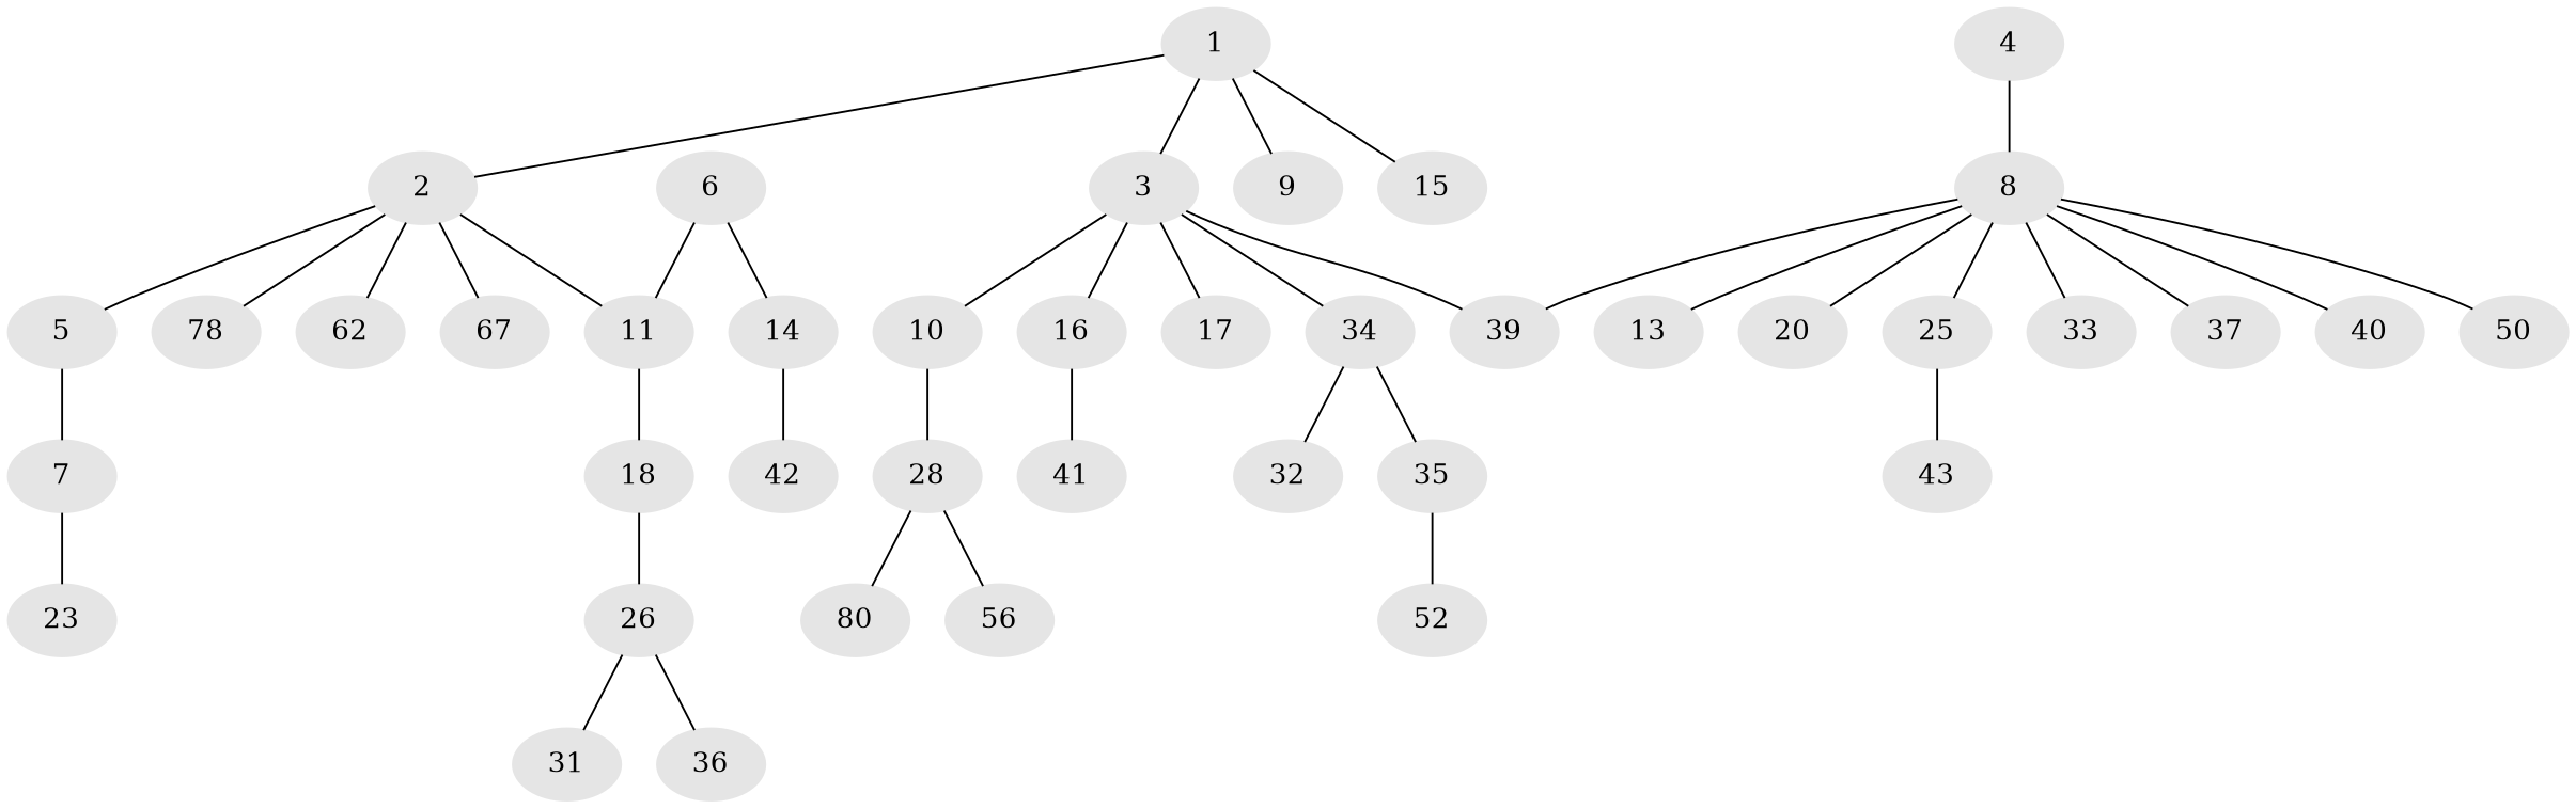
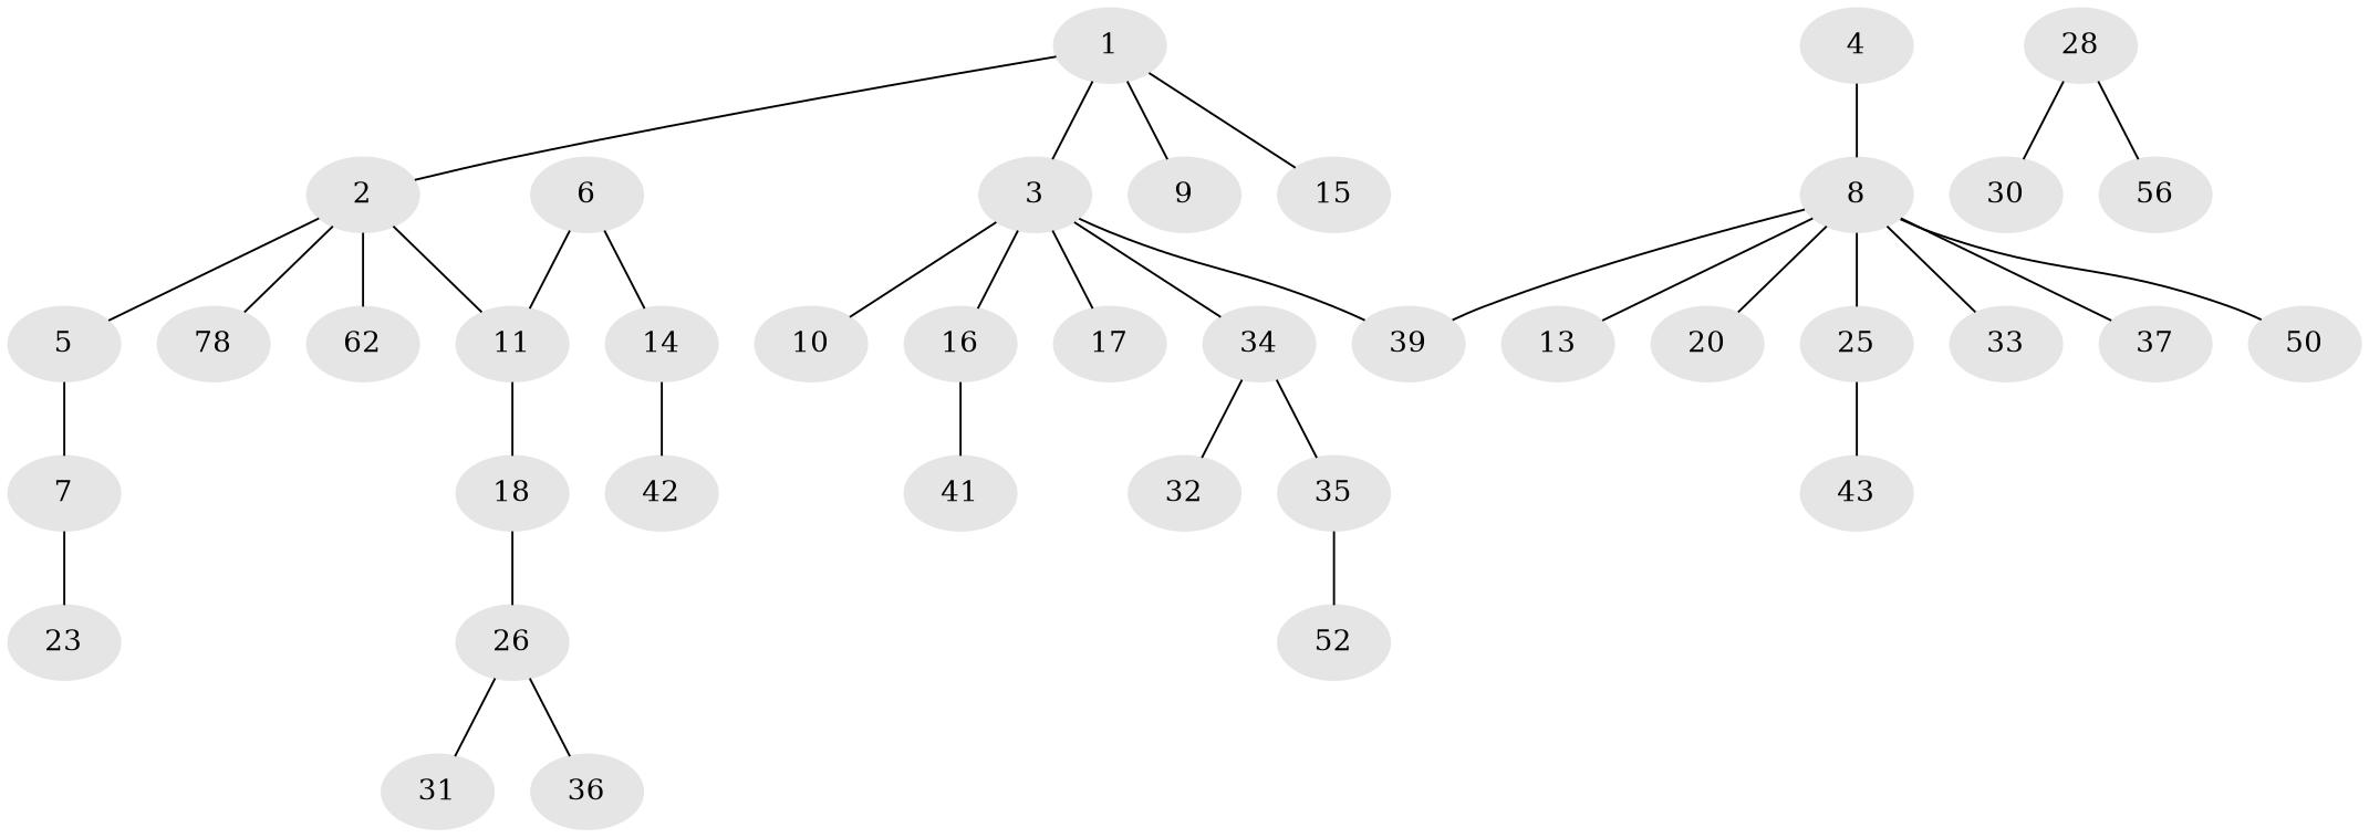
  graph {
    fontname="DejaVu Serif"
    node [color=gray90 fontname="DejaVu Serif" style=filled]
    edge [fontname="DejaVu Serif"]
    1 [super="+42"]
    2 [super="+55"]
    3 [super="+44"]
    9
    15 [super="+24"]
    5 [super="+60"]
    n7 [label=78]
    62 [super="+65"]
-   67
    11 [super="+53"]
    10 [super="+12"]
    16 [super="+27"]
    17
    34 [super="+59"]
    39
    7 [super="+21"]
    6 [super="+46"]
    14 [super="+58"]
    4 [super="+49"]
    8 [super="+19"]
    28 [super="+51"]
    41
    32 [super="+61"]
    35 [super="+47"]
    13
    20
    25 [super="+45"]
    33
    37
-   40
    50 [super="+57"]
    23
    18 [super="+64"]
    n34 [label=42]
    43 [super="+54"]
-   30 [super="+63" label=80]
+   30 [super="+63"]
    56
    26 [super="+29"]
    52
    31 [super="+68"]
    36 [super="+66"]
    1 -- 2
    1 -- 3
    1 -- 9
    1 -- 15
    2 -- 5
    2 -- n7
    2 -- 62
-   2 -- 67
    2 -- 11
    3 -- 10
    3 -- 16
    3 -- 17
    3 -- 34
    3 -- 39
    5 -- 7
    11 -- 18
-   10 -- 28
    16 -- 41
    34 -- 32
    34 -- 35
    7 -- 23
    6 -- 11
    6 -- 14
    14 -- n34
    4 -- 8
    8 -- 39
    8 -- 13
    8 -- 20
    8 -- 25
    8 -- 33
    8 -- 37
-   8 -- 40
    8 -- 50
    28 -- 30
    28 -- 56
    35 -- 52
    25 -- 43
    18 -- 26
    26 -- 31
    26 -- 36
  }
